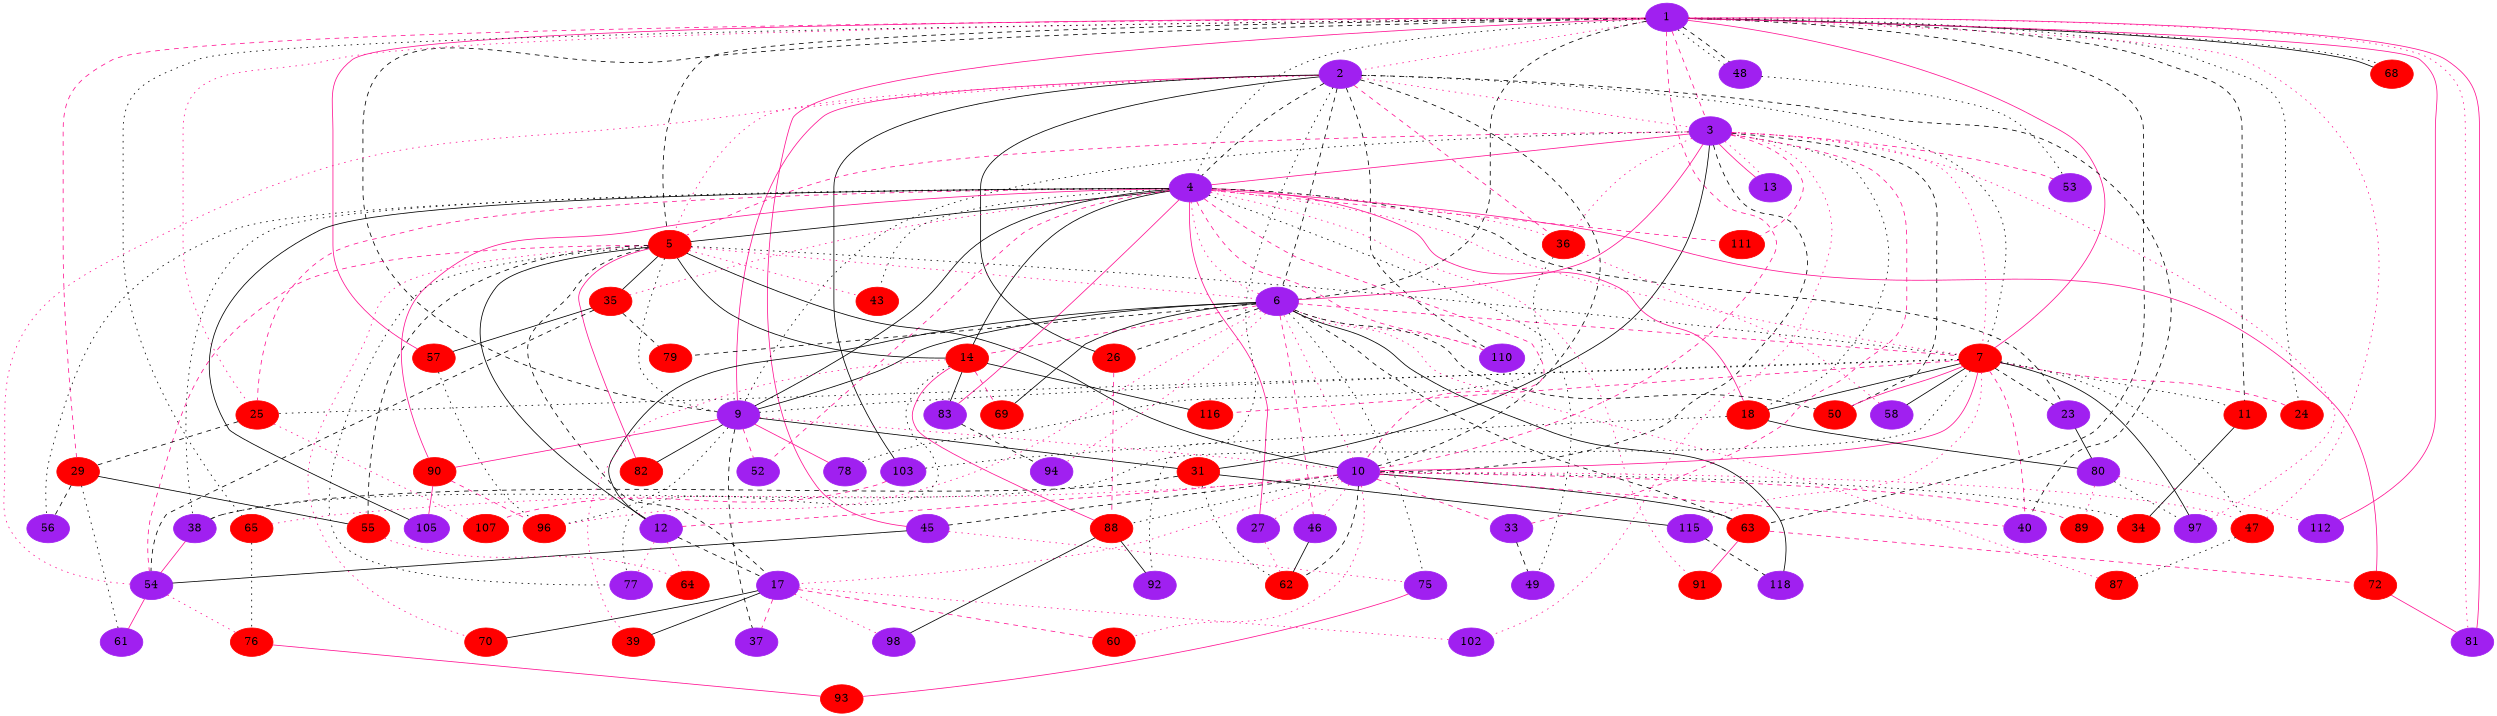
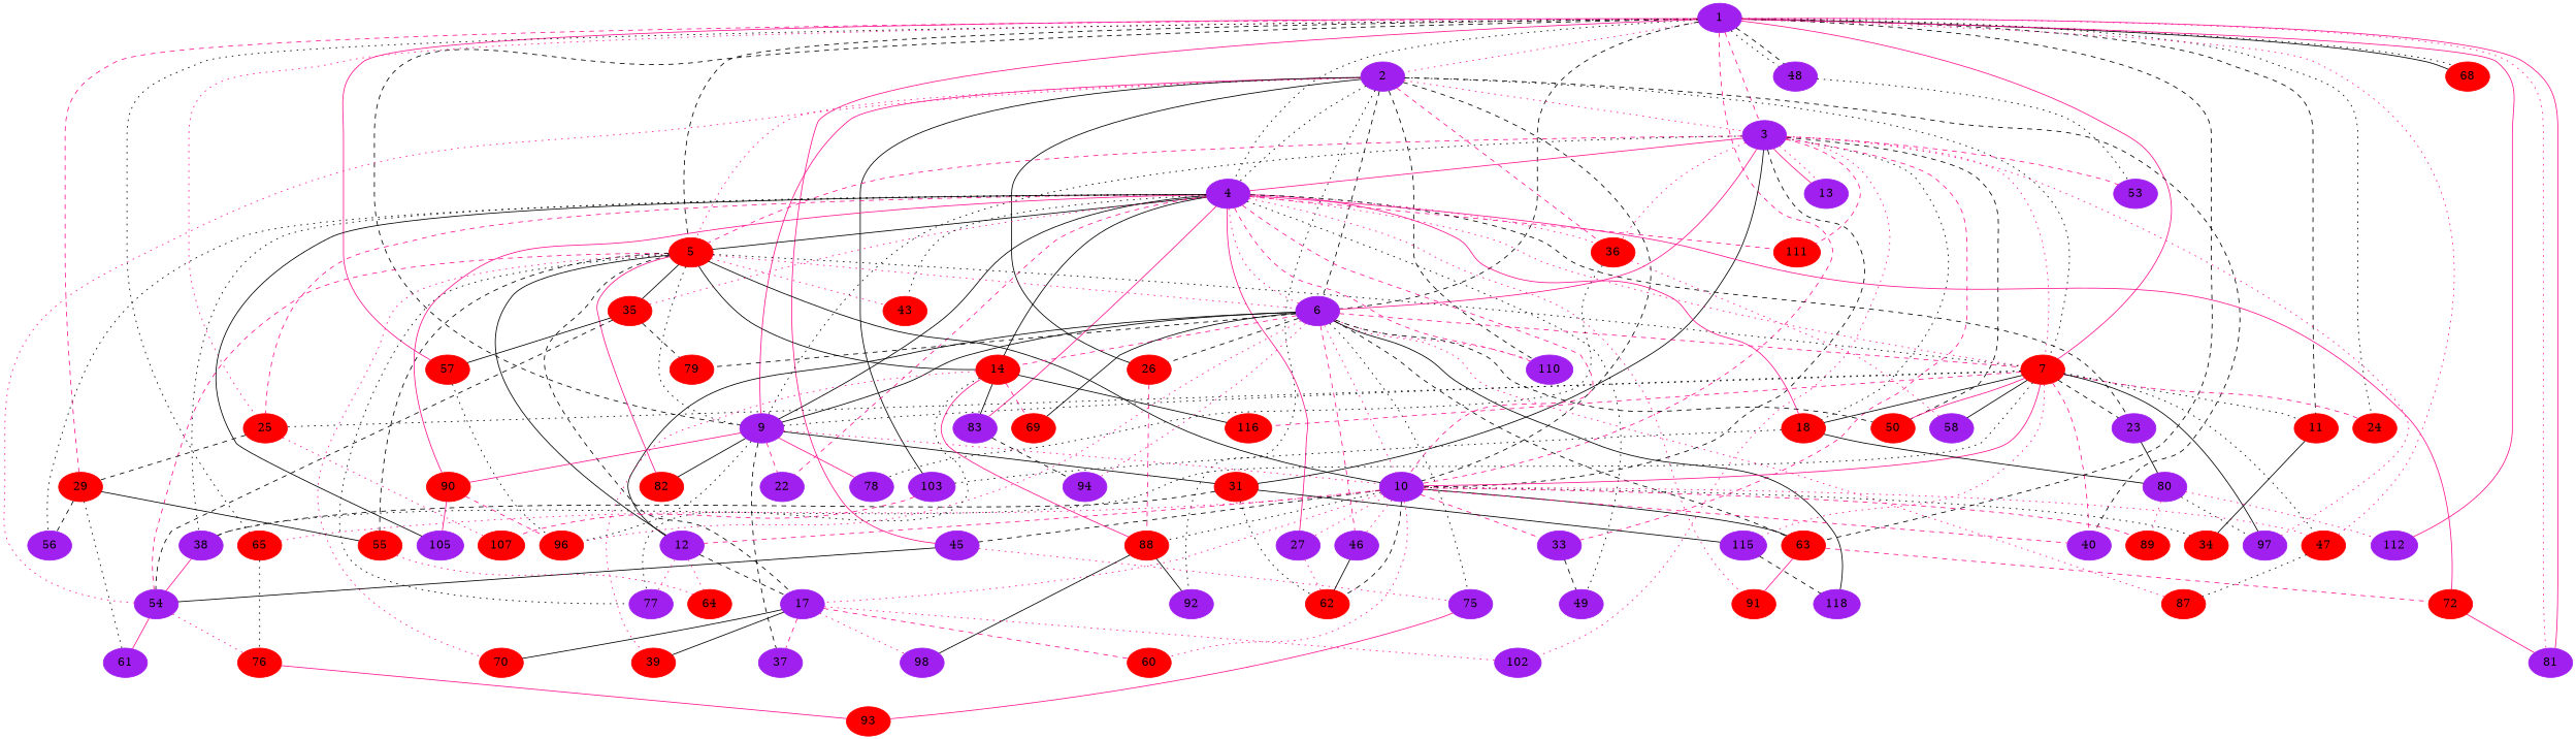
  graph {
    node [color=purple style=filled]
    edge [color=deeppink style=dotted]
    1 [super="+22"]
    2 [super="+15"]
    3 [super="+28"]
    4 [super="+16"]
    5 [color=red super="+85"]
    6 [super="+8"]
    7 [color=red super="+42"]
    9 [super="+73"]
    10 [super="+19"]
    11 [color=red]
    24 [color=red]
    25 [color=red super="+95"]
    29 [color=red super="+41"]
    45
    47 [color=red super="+51"]
    48
    57 [color=red]
    63 [color=red super="+66"]
    65 [color=red]
    68 [color=red]
    81
    112
    26 [color=red]
    36 [color=red super="+119"]
    40 [super="+59"]
    54 [super="+74"]
    92
    103
    110 [super="+117"]
    13
    18 [color=red super="+20"]
    31 [color=red super="+84"]
    33
    50 [color=red super="+86"]
    53
    97
    102
    111 [color=red]
    14 [color=red super="+32"]
    23
    27
    35 [color=red super="+106"]
    38 [super="+100"]
    43 [color=red]
    49
-   52
+   52 [label=22]
    56
    72 [color=red super="+113"]
    83
    90 [color=red super="+104"]
    91 [color=red]
    105
    12 [super="+44"]
    17 [super="+71"]
    55 [color=red]
    70 [color=red]
    77 [super="+109"]
    82 [color=red]
    46
    69 [color=red]
    75
    79 [color=red]
    87 [color=red]
    94
    96 [color=red super="+101"]
    118
    58
    115
    116 [color=red]
    37
    78
    34 [color=red]
    60 [color=red]
    62 [color=red super="+67"]
    88 [color=red super="+114"]
    89 [color=red]
    107 [color=red]
    61
    76 [color=red]
    80 [super="+108"]
    39 [color=red]
    64 [color=red]
    98
    93 [color=red]
    1 -- 2
    1 -- 3 [style=dashed]
    1 -- 4 [color=black]
    1 -- 5 [color=black style=dashed weight=2]
    1 -- 6 [color=black style=dashed weight=2]
    1 -- 7 [style=solid]
    1 -- 9 [color=black style=dashed]
    1 -- 10 [style=dashed]
    1 -- 11 [color=black style=dashed]
    1 -- 24 [color=black]
    1 -- 25
    1 -- 29 [style=dashed weight=2]
    1 -- 45 [style=solid]
    1 -- 47
    1 -- 48 [color=black]
    1 -- 48 [color=black style=dashed]
    1 -- 57 [style=solid]
    1 -- 63 [color=black style=dashed]
    1 -- 65 [color=black]
    1 -- 68 [color=black style=solid]
    1 -- 68 [color=black]
    1 -- 81
    1 -- 81 [style=solid]
    1 -- 112 [style=solid]
    2 -- 3
-   2 -- 4 [color=black style=dashed]
+   2 -- 4 [color=black]
    2 -- 5
    2 -- 6 [color=black style=dashed weight=2]
    2 -- 7 [color=black weight=2]
    2 -- 9 [style=solid]
    2 -- 10 [color=black style=dashed]
    2 -- 26 [color=black style=solid]
    2 -- 36 [style=dashed]
    2 -- 40 [color=black style=dashed]
    2 -- 54
    2 -- 92 [color=black]
    2 -- 103 [color=black style=solid]
    2 -- 110 [color=black style=dashed]
    3 -- 4 [style=solid weight=3]
    3 -- 5 [style=dashed weight=2]
    3 -- 6 [style=solid weight=2]
    3 -- 7
    3 -- 9 [color=black weight=2]
    3 -- 10 [color=black style=dashed]
    3 -- 36
    3 -- 13 [style=solid]
    3 -- 13
    3 -- 18 [color=black]
    3 -- 31 [color=black style=solid]
    3 -- 33 [style=dashed]
    3 -- 50 [color=black style=dashed]
    3 -- 53 [style=dashed]
    3 -- 97
    3 -- 102
    3 -- 111 [style=dashed]
    4 -- 5 [color=black style=solid]
    4 -- 6 [weight=2]
    4 -- 7
    4 -- 9 [color=black style=solid]
    4 -- 10 [style=dashed]
    4 -- 25 [style=dashed]
    4 -- 36
    4 -- 110 [style=dashed]
    4 -- 18 [style=solid]
    4 -- 111 [style=dashed]
    4 -- 14 [color=black style=solid]
    4 -- 23 [color=black style=dashed]
    4 -- 27 [style=solid]
    4 -- 35
    4 -- 38 [color=black]
    4 -- 43 [color=black]
    4 -- 49 [color=black]
    4 -- 52 [style=dashed]
    4 -- 56 [color=black]
    4 -- 72 [style=solid]
    4 -- 83 [style=solid]
    4 -- 90 [style=solid]
    4 -- 91
    4 -- 105 [color=black style=solid]
    5 -- 6 [weight=2]
    5 -- 7 [color=black]
    5 -- 9 [color=black]
    5 -- 10 [color=black style=solid weight=2]
    5 -- 54 [style=dashed]
    5 -- 14 [color=black style=solid]
    5 -- 35 [color=black style=solid]
    5 -- 43
    5 -- 12 [color=black style=solid]
    5 -- 17 [color=black style=dashed]
    5 -- 55 [color=black style=dashed]
    5 -- 70
    5 -- 77 [color=black]
    5 -- 82 [style=solid]
    6 -- 7 [style=dashed weight=2]
    6 -- 9 [color=black style=solid weight=2]
    6 -- 10 [weight=2]
    6 -- 63 [color=black style=dashed]
    6 -- 26 [color=black style=dashed]
    6 -- 110
    6 -- 50 [color=black style=dashed]
    6 -- 14 [style=dashed]
    6 -- 12 [color=black style=solid]
    6 -- 46 [style=dashed]
    6 -- 69 [color=black style=solid]
    6 -- 75 [color=black]
    6 -- 79 [color=black style=dashed]
    6 -- 87
    6 -- 94
    6 -- 96
    6 -- 118 [color=black style=solid]
    7 -- 9 [color=black]
    7 -- 10 [style=solid]
    7 -- 11 [color=black]
    7 -- 24 [style=dashed]
    7 -- 25 [color=black]
    7 -- 47 [color=black]
    7 -- 40 [style=dashed]
    7 -- 18 [color=black style=solid]
    7 -- 50 [style=solid]
    7 -- 97 [color=black style=solid]
    7 -- 23 [color=black style=dashed]
    7 -- 38 [color=black]
    7 -- 58 [color=black style=solid]
    7 -- 115
    7 -- 116 [style=dashed]
    9 -- 10
    9 -- 31 [color=black style=solid]
    9 -- 52 [style=dashed]
    9 -- 90 [style=solid]
    9 -- 82 [color=black style=solid]
    9 -- 96 [color=black]
    9 -- 37 [color=black style=dashed]
    9 -- 78 [style=solid]
    10 -- 45 [color=black style=dashed]
    10 -- 47
    10 -- 63 [color=black style=solid]
    10 -- 65
    10 -- 40 [style=dashed]
    10 -- 33 [style=dashed]
    10 -- 27
    10 -- 12 [style=dashed]
    10 -- 17
    10 -- 46
    10 -- 34 [color=black]
    10 -- 60
    10 -- 62 [color=black style=dashed]
    10 -- 88 [color=black]
    10 -- 89 [style=dashed]
    11 -- 34 [color=black style=solid]
    25 -- 29 [color=black style=dashed]
    25 -- 107
    29 -- 56 [color=black style=dashed]
    29 -- 55 [color=black style=solid]
    29 -- 61 [color=black]
    45 -- 54 [color=black style=solid]
    45 -- 75
    47 -- 87 [color=black]
    48 -- 53 [color=black]
    57 -- 96 [color=black]
    63 -- 72 [style=dashed]
    63 -- 91 [style=solid]
    65 -- 76 [color=black]
    26 -- 88 [style=dashed]
    36 -- 58
    36 -- 78 [color=black]
    54 -- 61 [style=solid]
    54 -- 76
    103 -- 107 [style=dashed]
    18 -- 103 [color=black]
    18 -- 80 [color=black style=solid]
    31 -- 38 [color=black style=dashed]
    31 -- 115 [color=black style=solid]
    31 -- 62 [color=black]
    33 -- 49 [color=black style=dashed]
    14 -- 83 [color=black style=solid]
    14 -- 77 [color=black]
    14 -- 69 [style=dashed]
    14 -- 116 [color=black style=solid]
    14 -- 88 [style=solid]
    14 -- 39
    23 -- 80 [color=black style=solid]
    27 -- 62
    35 -- 57 [color=black style=solid]
    35 -- 54 [color=black style=dashed]
    35 -- 79 [color=black style=dashed]
    38 -- 54 [style=solid]
    72 -- 81 [style=solid]
    83 -- 94 [color=black style=dashed]
    90 -- 105 [style=solid]
    90 -- 96 [style=dashed]
    12 -- 17 [color=black style=dashed]
    12 -- 77
    12 -- 64
    17 -- 102
    17 -- 70 [color=black style=solid]
    17 -- 37 [style=dashed]
    17 -- 60 [style=dashed]
    17 -- 39 [color=black style=solid]
    17 -- 98
    55 -- 64
    46 -- 62 [color=black style=solid]
    75 -- 93 [style=solid]
    115 -- 118 [color=black style=dashed]
    88 -- 92 [color=black style=solid]
    88 -- 98 [color=black style=solid]
    76 -- 93 [style=solid]
    80 -- 112
    80 -- 97 [color=black]
    80 -- 89
  }
